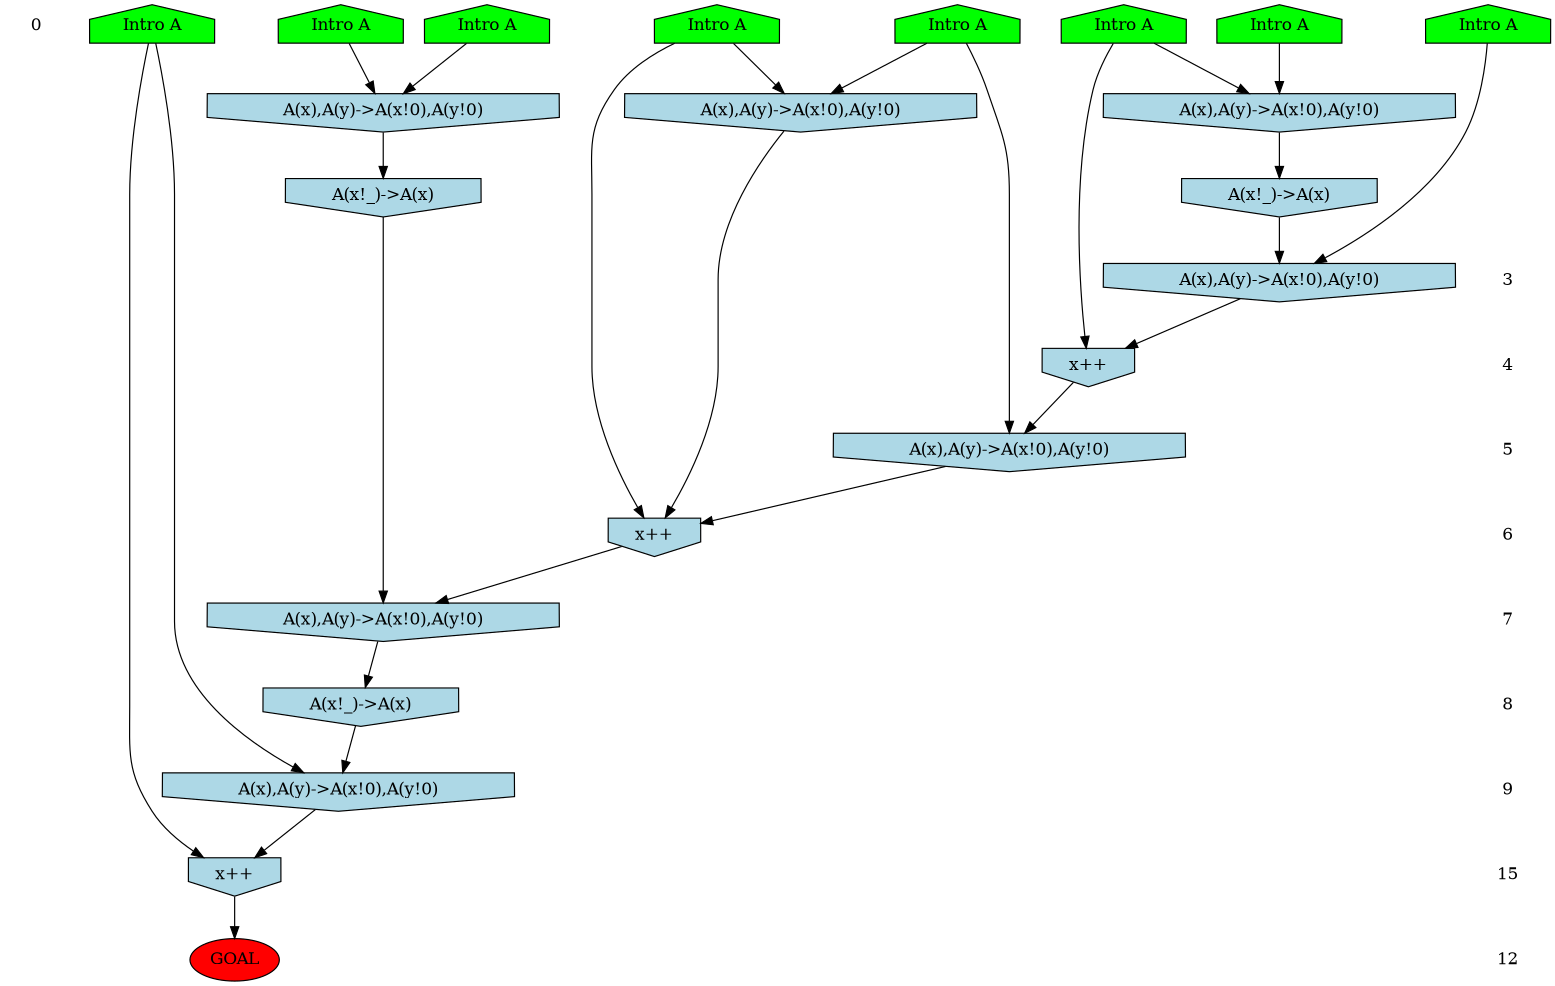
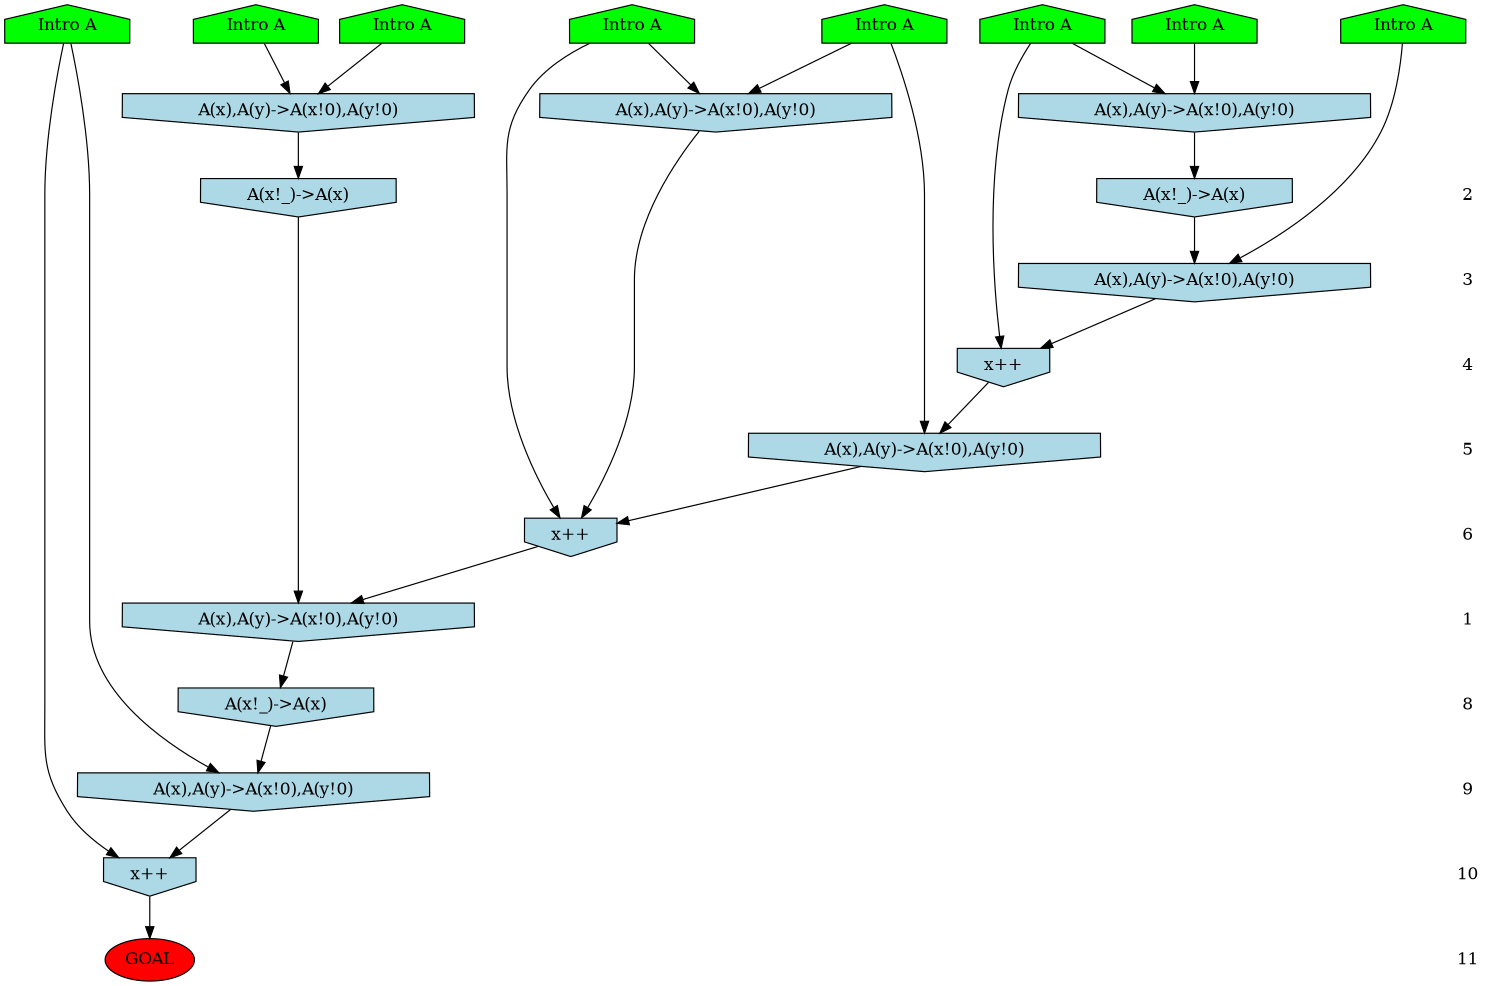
  digraph {
    ranksep=.5
    node [shape=invhouse fillcolor=lightblue style=filled]
-   0 [shape=plaintext fillcolor="" style=""]
    n2 [fillcolor=green label="Intro A" shape=house]
    n3 [fillcolor=green label="Intro A" shape=house]
    n4 [fillcolor=green label="Intro A" shape=house]
    n5 [fillcolor=green label="Intro A" shape=house]
    n6 [fillcolor=green label="Intro A" shape=house]
    n7 [fillcolor=green label="Intro A" shape=house]
    n8 [fillcolor=green label="Intro A" shape=house]
    n9 [fillcolor=green label="Intro A" shape=house]
    n10 [label="A(x),A(y)->A(x!0),A(y!0)"]
    n11 [label="A(x),A(y)->A(x!0),A(y!0)"]
    n12 [label="A(x),A(y)->A(x!0),A(y!0)"]
+   2 [shape=plaintext fillcolor="" style=""]
    n14 [label="A(x!_)->A(x)"]
    n15 [label="A(x!_)->A(x)"]
    3 [shape=plaintext fillcolor="" style=""]
    n17 [label="A(x),A(y)->A(x!0),A(y!0)"]
    4 [shape=plaintext fillcolor="" style=""]
    n19 [label="x++"]
    5 [shape=plaintext fillcolor="" style=""]
    n21 [label="A(x),A(y)->A(x!0),A(y!0)"]
    6 [shape=plaintext fillcolor="" style=""]
    n23 [label="x++"]
-   7 [shape=plaintext fillcolor="" style=""]
+   7 [shape=plaintext label=1 fillcolor="" style=""]
    n25 [label="A(x),A(y)->A(x!0),A(y!0)"]
    8 [shape=plaintext fillcolor="" style=""]
    n27 [label="A(x!_)->A(x)"]
    9 [shape=plaintext fillcolor="" style=""]
    n29 [label="A(x),A(y)->A(x!0),A(y!0)"]
-   10 [shape=plaintext label=15 fillcolor="" style=""]
+   10 [shape=plaintext fillcolor="" style=""]
    n31 [label="x++"]
-   11 [shape=plaintext label=12 fillcolor="" style=""]
+   11 [shape=plaintext fillcolor="" style=""]
    n33 [fillcolor=red label=GOAL shape=""]
    subgraph sub_1 {
      rank=same
-     0
      n2
      n3
      n4
      n5
      n6
      n7
      n8
      n9
    }
    subgraph sub_2 {
      rank=same
      n10
      n11
      n12
    }
    subgraph sub_3 {
      rank=same
+     2
      n14
      n15
    }
    subgraph sub_4 {
      rank=same
      3
      n17
    }
    subgraph sub_5 {
      rank=same
      4
      n19
    }
    subgraph sub_6 {
      rank=same
      5
      n21
    }
    subgraph sub_7 {
      rank=same
      6
      n23
    }
    subgraph sub_8 {
      rank=same
      7
      n25
    }
    subgraph sub_9 {
      rank=same
      8
      n27
    }
    subgraph sub_10 {
      rank=same
      9
      n29
    }
    subgraph sub_11 {
      rank=same
      10
      n31
    }
    subgraph sub_12 {
      rank=same
      11
      n33
    }
    n2 -> n11
    n3 -> n11
    n3 -> n19
    n4 -> n12
    n4 -> n23
    n5 -> n10
    n6 -> n12
    n6 -> n21
    n7 -> n10
    n8 -> n29
    n8 -> n31
    n9 -> n17
    n10 -> n14
    n11 -> n15
    n12 -> n23
+   2 -> 3 [style=invis]
    n14 -> n25
    n15 -> n17
    3 -> 4 [style=invis]
    n17 -> n19
    4 -> 5 [style=invis]
    n19 -> n21
    5 -> 6 [style=invis]
    n21 -> n23
    6 -> 7 [style=invis]
    n23 -> n25
    7 -> 8 [style=invis]
    n25 -> n27
    8 -> 9 [style=invis]
    n27 -> n29
    9 -> 10 [style=invis]
    n29 -> n31
    10 -> 11 [style=invis]
    n31 -> n33
  }
